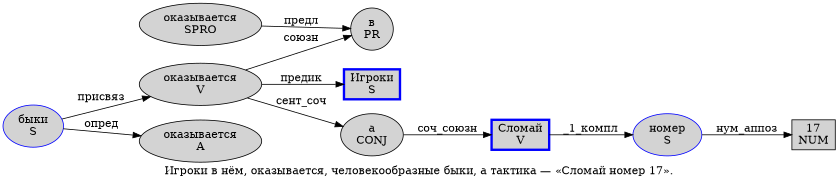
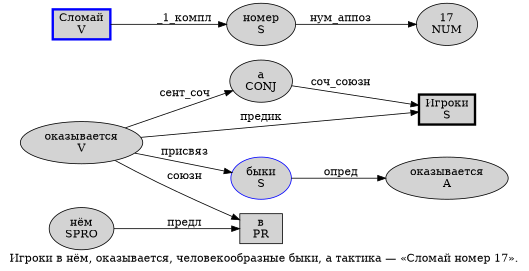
  digraph {
    fontname="DejaVu Serif"
    label="Игроки в нём, оказывается, человекообразные быки, а тактика — «Сломай номер 17»."
    rankdir=LR
    node [fillcolor=lightgray fontname="DejaVu Serif" penwidth=1 shape=ellipse style=filled]
    edge [fontname="DejaVu Serif"]
-   n1 [color=blue label="Игроки\nS" penwidth=3 shape=box]
-   n2 [label="в\nPR"]
-   n3 [label="оказывается\nSPRO"]
+   n1 [color=black label="Игроки\nS" penwidth=3 shape=box]
+   n2 [label="в\nPR" shape=box]
+   n3 [label="нём\nSPRO"]
    n4 [label="оказывается\nV"]
    n5 [color=blue label="быки\nS"]
    n6 [label="а\nCONJ"]
    n7 [label="оказывается\nA"]
    n8 [color=blue label="Сломай\nV" penwidth=3 shape=box]
-   n9 [label="номер\nS" color=blue]
-   n10 [label="17\nNUM" shape=box]
+   n9 [label="номер\nS"]
+   n10 [label="17\nNUM"]
    n3 -> n2 [label="предл"]
    n4 -> n1 [label="предик"]
    n4 -> n2 [label="союзн"]
-   n5 -> n4 [label="присвяз"]
+   n4 -> n5 [label="присвяз"]
    n4 -> n6 [label="сент_соч"]
    n5 -> n7 [label="опред"]
-   n6 -> n8 [label="соч_союзн"]
+   n6 -> n1 [label="соч_союзн"]
    n8 -> n9 [label="_1_компл"]
    n9 -> n10 [label="нум_аппоз"]
  }
